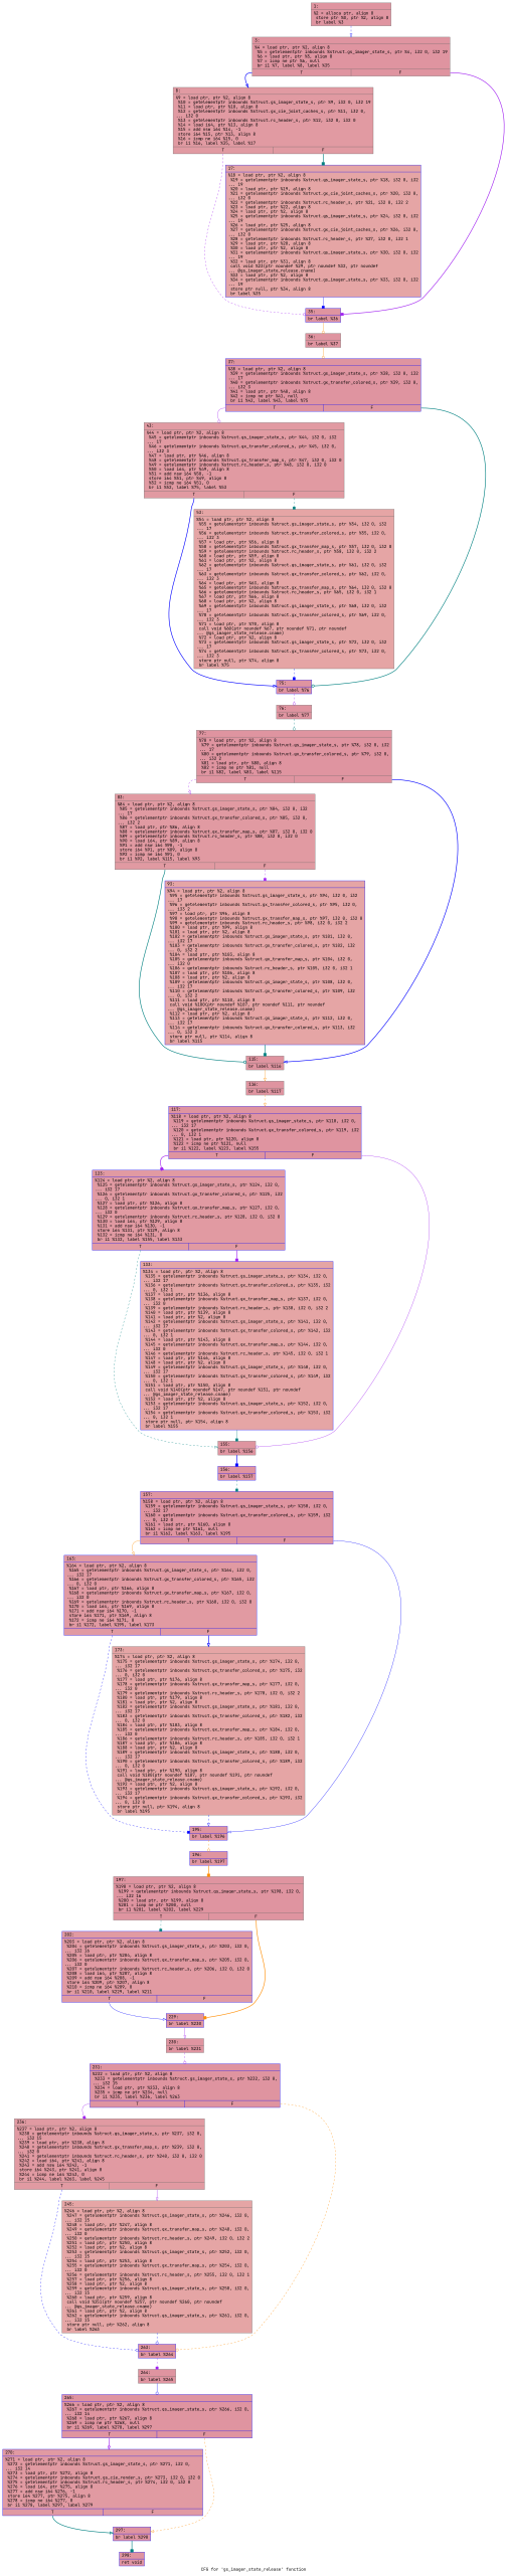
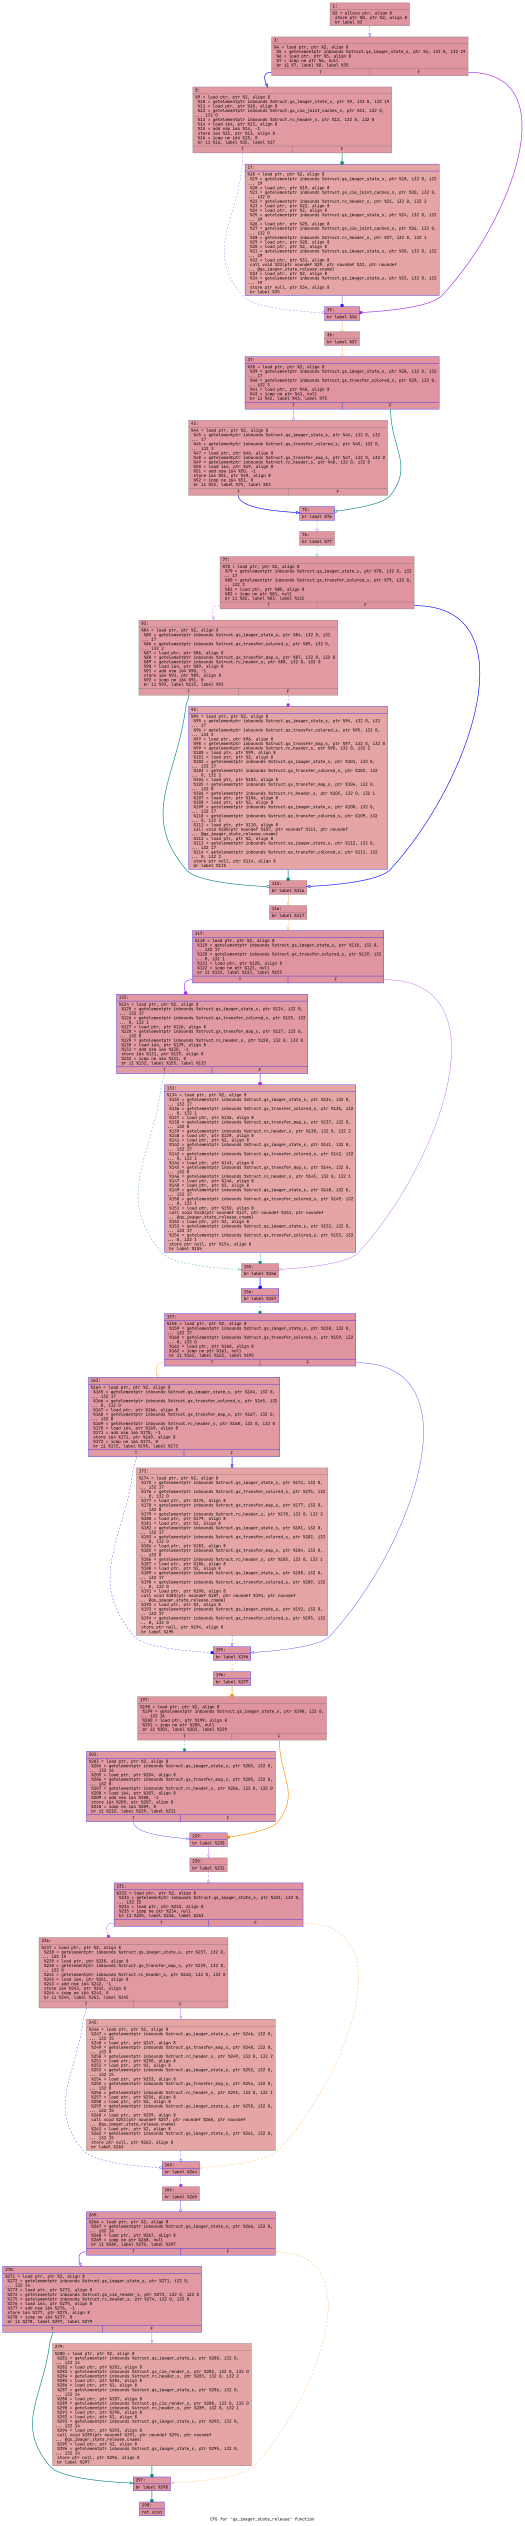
  digraph {
    fontname="JetBrains Mono"
    label="CFG for 'gs_imager_state_release' function"
    node [color=blue fillcolor="#b70d2870" fontname="JetBrains Mono" shape=record style=filled]
    edge [arrowhead=box color=purple fontname="JetBrains Mono" style=dashed]
    n1 [color=gray40 label="{1:\l|  %2 = alloca ptr, align 8\l  store ptr %0, ptr %2, align 8\l  br label %3\l}"]
    n2 [color=gray40 label="{3:\l|  %4 = load ptr, ptr %2, align 8\l  %5 = getelementptr inbounds %struct.gs_imager_state_s, ptr %4, i32 0, i32 19\l  %6 = load ptr, ptr %5, align 8\l  %7 = icmp ne ptr %6, null\l  br i1 %7, label %8, label %35\l|{<s0>T|<s1>F}}"]
    n3 [color=gray40 fillcolor="#bb1b2c70" label="{8:\l|  %9 = load ptr, ptr %2, align 8\l  %10 = getelementptr inbounds %struct.gs_imager_state_s, ptr %9, i32 0, i32 19\l  %11 = load ptr, ptr %10, align 8\l  %12 = getelementptr inbounds %struct.gx_cie_joint_caches_s, ptr %11, i32 0,\l... i32 0\l  %13 = getelementptr inbounds %struct.rc_header_s, ptr %12, i32 0, i32 0\l  %14 = load i64, ptr %13, align 8\l  %15 = add nsw i64 %14, -1\l  store i64 %15, ptr %13, align 8\l  %16 = icmp ne i64 %15, 0\l  br i1 %16, label %35, label %17\l|{<s0>T|<s1>F}}"]
    n4 [label="{35:\l|  br label %36\l}"]
    n5 [fillcolor="#c5333470" label="{17:\l|  %18 = load ptr, ptr %2, align 8\l  %19 = getelementptr inbounds %struct.gs_imager_state_s, ptr %18, i32 0, i32\l... 19\l  %20 = load ptr, ptr %19, align 8\l  %21 = getelementptr inbounds %struct.gx_cie_joint_caches_s, ptr %20, i32 0,\l... i32 0\l  %22 = getelementptr inbounds %struct.rc_header_s, ptr %21, i32 0, i32 2\l  %23 = load ptr, ptr %22, align 8\l  %24 = load ptr, ptr %2, align 8\l  %25 = getelementptr inbounds %struct.gs_imager_state_s, ptr %24, i32 0, i32\l... 19\l  %26 = load ptr, ptr %25, align 8\l  %27 = getelementptr inbounds %struct.gx_cie_joint_caches_s, ptr %26, i32 0,\l... i32 0\l  %28 = getelementptr inbounds %struct.rc_header_s, ptr %27, i32 0, i32 1\l  %29 = load ptr, ptr %28, align 8\l  %30 = load ptr, ptr %2, align 8\l  %31 = getelementptr inbounds %struct.gs_imager_state_s, ptr %30, i32 0, i32\l... 19\l  %32 = load ptr, ptr %31, align 8\l  call void %23(ptr noundef %29, ptr noundef %32, ptr noundef\l... @gs_imager_state_release.cname)\l  %33 = load ptr, ptr %2, align 8\l  %34 = getelementptr inbounds %struct.gs_imager_state_s, ptr %33, i32 0, i32\l... 19\l  store ptr null, ptr %34, align 8\l  br label %35\l}"]
    n6 [color=gray40 label="{36:\l|  br label %37\l}"]
    n7 [label="{37:\l|  %38 = load ptr, ptr %2, align 8\l  %39 = getelementptr inbounds %struct.gs_imager_state_s, ptr %38, i32 0, i32\l... 17\l  %40 = getelementptr inbounds %struct.gx_transfer_colored_s, ptr %39, i32 0,\l... i32 3\l  %41 = load ptr, ptr %40, align 8\l  %42 = icmp ne ptr %41, null\l  br i1 %42, label %43, label %75\l|{<s0>T|<s1>F}}"]
    n8 [color=gray40 fillcolor="#bb1b2c70" label="{43:\l|  %44 = load ptr, ptr %2, align 8\l  %45 = getelementptr inbounds %struct.gs_imager_state_s, ptr %44, i32 0, i32\l... 17\l  %46 = getelementptr inbounds %struct.gx_transfer_colored_s, ptr %45, i32 0,\l... i32 3\l  %47 = load ptr, ptr %46, align 8\l  %48 = getelementptr inbounds %struct.gx_transfer_map_s, ptr %47, i32 0, i32 0\l  %49 = getelementptr inbounds %struct.rc_header_s, ptr %48, i32 0, i32 0\l  %50 = load i64, ptr %49, align 8\l  %51 = add nsw i64 %50, -1\l  store i64 %51, ptr %49, align 8\l  %52 = icmp ne i64 %51, 0\l  br i1 %52, label %75, label %53\l|{<s0>T|<s1>F}}"]
    n9 [label="{75:\l|  br label %76\l}"]
-   n10 [color=gray40 fillcolor="#c5333470" label="{53:\l|  %54 = load ptr, ptr %2, align 8\l  %55 = getelementptr inbounds %struct.gs_imager_state_s, ptr %54, i32 0, i32\l... 17\l  %56 = getelementptr inbounds %struct.gx_transfer_colored_s, ptr %55, i32 0,\l... i32 3\l  %57 = load ptr, ptr %56, align 8\l  %58 = getelementptr inbounds %struct.gx_transfer_map_s, ptr %57, i32 0, i32 0\l  %59 = getelementptr inbounds %struct.rc_header_s, ptr %58, i32 0, i32 2\l  %60 = load ptr, ptr %59, align 8\l  %61 = load ptr, ptr %2, align 8\l  %62 = getelementptr inbounds %struct.gs_imager_state_s, ptr %61, i32 0, i32\l... 17\l  %63 = getelementptr inbounds %struct.gx_transfer_colored_s, ptr %62, i32 0,\l... i32 3\l  %64 = load ptr, ptr %63, align 8\l  %65 = getelementptr inbounds %struct.gx_transfer_map_s, ptr %64, i32 0, i32 0\l  %66 = getelementptr inbounds %struct.rc_header_s, ptr %65, i32 0, i32 1\l  %67 = load ptr, ptr %66, align 8\l  %68 = load ptr, ptr %2, align 8\l  %69 = getelementptr inbounds %struct.gs_imager_state_s, ptr %68, i32 0, i32\l... 17\l  %70 = getelementptr inbounds %struct.gx_transfer_colored_s, ptr %69, i32 0,\l... i32 3\l  %71 = load ptr, ptr %70, align 8\l  call void %60(ptr noundef %67, ptr noundef %71, ptr noundef\l... @gs_imager_state_release.cname)\l  %72 = load ptr, ptr %2, align 8\l  %73 = getelementptr inbounds %struct.gs_imager_state_s, ptr %72, i32 0, i32\l... 17\l  %74 = getelementptr inbounds %struct.gx_transfer_colored_s, ptr %73, i32 0,\l... i32 3\l  store ptr null, ptr %74, align 8\l  br label %75\l}"]
    n11 [color=gray40 label="{76:\l|  br label %77\l}"]
    n12 [color=gray40 label="{77:\l|  %78 = load ptr, ptr %2, align 8\l  %79 = getelementptr inbounds %struct.gs_imager_state_s, ptr %78, i32 0, i32\l... 17\l  %80 = getelementptr inbounds %struct.gx_transfer_colored_s, ptr %79, i32 0,\l... i32 2\l  %81 = load ptr, ptr %80, align 8\l  %82 = icmp ne ptr %81, null\l  br i1 %82, label %83, label %115\l|{<s0>T|<s1>F}}"]
    n13 [color=gray40 fillcolor="#bb1b2c70" label="{83:\l|  %84 = load ptr, ptr %2, align 8\l  %85 = getelementptr inbounds %struct.gs_imager_state_s, ptr %84, i32 0, i32\l... 17\l  %86 = getelementptr inbounds %struct.gx_transfer_colored_s, ptr %85, i32 0,\l... i32 2\l  %87 = load ptr, ptr %86, align 8\l  %88 = getelementptr inbounds %struct.gx_transfer_map_s, ptr %87, i32 0, i32 0\l  %89 = getelementptr inbounds %struct.rc_header_s, ptr %88, i32 0, i32 0\l  %90 = load i64, ptr %89, align 8\l  %91 = add nsw i64 %90, -1\l  store i64 %91, ptr %89, align 8\l  %92 = icmp ne i64 %91, 0\l  br i1 %92, label %115, label %93\l|{<s0>T|<s1>F}}"]
    n14 [color=gray40 label="{115:\l|  br label %116\l}"]
    n15 [fillcolor="#c5333470" label="{93:\l|  %94 = load ptr, ptr %2, align 8\l  %95 = getelementptr inbounds %struct.gs_imager_state_s, ptr %94, i32 0, i32\l... 17\l  %96 = getelementptr inbounds %struct.gx_transfer_colored_s, ptr %95, i32 0,\l... i33 2\l  %97 = load ptr, ptr %96, align 8\l  %98 = getelementptr inbounds %struct.gx_transfer_map_s, ptr %97, i32 0, i32 0\l  %99 = getelementptr inbounds %struct.rc_header_s, ptr %98, i32 0, i32 2\l  %100 = load ptr, ptr %99, align 8\l  %101 = load ptr, ptr %2, align 8\l  %102 = getelementptr inbounds %struct.gs_imager_state_s, ptr %101, i32 0,\l... i32 17\l  %103 = getelementptr inbounds %struct.gx_transfer_colored_s, ptr %102, i32\l... 0, i32 2\l  %104 = load ptr, ptr %103, align 8\l  %105 = getelementptr inbounds %struct.gx_transfer_map_s, ptr %104, i32 0,\l... i32 0\l  %106 = getelementptr inbounds %struct.rc_header_s, ptr %105, i32 0, i32 1\l  %107 = load ptr, ptr %106, align 8\l  %108 = load ptr, ptr %2, align 8\l  %109 = getelementptr inbounds %struct.gs_imager_state_s, ptr %108, i32 0,\l... i32 17\l  %110 = getelementptr inbounds %struct.gx_transfer_colored_s, ptr %109, i32\l... 0, i32 2\l  %111 = load ptr, ptr %110, align 8\l  call void %100(ptr noundef %107, ptr noundef %111, ptr noundef\l... @gs_imager_state_release.cname)\l  %112 = load ptr, ptr %2, align 8\l  %113 = getelementptr inbounds %struct.gs_imager_state_s, ptr %112, i32 0,\l... i32 17\l  %114 = getelementptr inbounds %struct.gx_transfer_colored_s, ptr %113, i32\l... 0, i32 2\l  store ptr null, ptr %114, align 8\l  br label %115\l}"]
    n16 [color=gray40 label="{116:\l|  br label %117\l}"]
    n17 [label="{117:\l|  %118 = load ptr, ptr %2, align 8\l  %119 = getelementptr inbounds %struct.gs_imager_state_s, ptr %118, i32 0,\l... i32 17\l  %120 = getelementptr inbounds %struct.gx_transfer_colored_s, ptr %119, i32\l... 0, i32 1\l  %121 = load ptr, ptr %120, align 8\l  %122 = icmp ne ptr %121, null\l  br i1 %122, label %123, label %155\l|{<s0>T|<s1>F}}"]
    n18 [fillcolor="#bb1b2c70" label="{123:\l|  %124 = load ptr, ptr %2, align 8\l  %125 = getelementptr inbounds %struct.gs_imager_state_s, ptr %124, i32 0,\l... i32 17\l  %126 = getelementptr inbounds %struct.gx_transfer_colored_s, ptr %125, i32\l... 0, i32 1\l  %127 = load ptr, ptr %126, align 8\l  %128 = getelementptr inbounds %struct.gx_transfer_map_s, ptr %127, i32 0,\l... i32 0\l  %129 = getelementptr inbounds %struct.rc_header_s, ptr %128, i32 0, i32 0\l  %130 = load i64, ptr %129, align 8\l  %131 = add nsw i64 %130, -1\l  store i64 %131, ptr %129, align 8\l  %132 = icmp ne i64 %131, 0\l  br i1 %132, label %155, label %133\l|{<s0>T|<s1>F}}"]
    n19 [color=gray40 label="{155:\l|  br label %156\l}"]
    n20 [fillcolor="#c5333470" label="{133:\l|  %134 = load ptr, ptr %2, align 8\l  %135 = getelementptr inbounds %struct.gs_imager_state_s, ptr %134, i32 0,\l... i32 17\l  %136 = getelementptr inbounds %struct.gx_transfer_colored_s, ptr %135, i32\l... 0, i32 1\l  %137 = load ptr, ptr %136, align 8\l  %138 = getelementptr inbounds %struct.gx_transfer_map_s, ptr %137, i32 0,\l... i32 0\l  %139 = getelementptr inbounds %struct.rc_header_s, ptr %138, i32 0, i32 2\l  %140 = load ptr, ptr %139, align 8\l  %141 = load ptr, ptr %2, align 8\l  %142 = getelementptr inbounds %struct.gs_imager_state_s, ptr %141, i32 0,\l... i32 17\l  %143 = getelementptr inbounds %struct.gx_transfer_colored_s, ptr %142, i32\l... 0, i32 1\l  %144 = load ptr, ptr %143, align 8\l  %145 = getelementptr inbounds %struct.gx_transfer_map_s, ptr %144, i32 0,\l... i32 0\l  %146 = getelementptr inbounds %struct.rc_header_s, ptr %145, i32 0, i32 1\l  %147 = load ptr, ptr %146, align 8\l  %148 = load ptr, ptr %2, align 8\l  %149 = getelementptr inbounds %struct.gs_imager_state_s, ptr %148, i32 0,\l... i32 17\l  %150 = getelementptr inbounds %struct.gx_transfer_colored_s, ptr %149, i32\l... 0, i32 1\l  %151 = load ptr, ptr %150, align 8\l  call void %140(ptr noundef %147, ptr noundef %151, ptr noundef\l... @gs_imager_state_release.cname)\l  %152 = load ptr, ptr %2, align 8\l  %153 = getelementptr inbounds %struct.gs_imager_state_s, ptr %152, i32 0,\l... i32 17\l  %154 = getelementptr inbounds %struct.gx_transfer_colored_s, ptr %153, i32\l... 0, i32 1\l  store ptr null, ptr %154, align 8\l  br label %155\l}"]
    n21 [label="{156:\l|  br label %157\l}"]
    n22 [label="{157:\l|  %158 = load ptr, ptr %2, align 8\l  %159 = getelementptr inbounds %struct.gs_imager_state_s, ptr %158, i32 0,\l... i32 17\l  %160 = getelementptr inbounds %struct.gx_transfer_colored_s, ptr %159, i32\l... 0, i32 0\l  %161 = load ptr, ptr %160, align 8\l  %162 = icmp ne ptr %161, null\l  br i1 %162, label %163, label %195\l|{<s0>T|<s1>F}}"]
    n23 [fillcolor="#bb1b2c70" label="{163:\l|  %164 = load ptr, ptr %2, align 8\l  %165 = getelementptr inbounds %struct.gs_imager_state_s, ptr %164, i32 0,\l... i32 17\l  %166 = getelementptr inbounds %struct.gx_transfer_colored_s, ptr %165, i32\l... 0, i32 0\l  %167 = load ptr, ptr %166, align 8\l  %168 = getelementptr inbounds %struct.gx_transfer_map_s, ptr %167, i32 0,\l... i32 0\l  %169 = getelementptr inbounds %struct.rc_header_s, ptr %168, i32 0, i32 0\l  %170 = load i64, ptr %169, align 8\l  %171 = add nsw i64 %170, -1\l  store i64 %171, ptr %169, align 8\l  %172 = icmp ne i64 %171, 0\l  br i1 %172, label %195, label %173\l|{<s0>T|<s1>F}}"]
    n24 [label="{195:\l|  br label %196\l}"]
    n25 [color=gray40 fillcolor="#c5333470" label="{173:\l|  %174 = load ptr, ptr %2, align 8\l  %175 = getelementptr inbounds %struct.gs_imager_state_s, ptr %174, i32 0,\l... i32 17\l  %176 = getelementptr inbounds %struct.gx_transfer_colored_s, ptr %175, i32\l... 0, i32 0\l  %177 = load ptr, ptr %176, align 8\l  %178 = getelementptr inbounds %struct.gx_transfer_map_s, ptr %177, i32 0,\l... i32 0\l  %179 = getelementptr inbounds %struct.rc_header_s, ptr %178, i32 0, i32 2\l  %180 = load ptr, ptr %179, align 8\l  %181 = load ptr, ptr %2, align 8\l  %182 = getelementptr inbounds %struct.gs_imager_state_s, ptr %181, i32 0,\l... i32 17\l  %183 = getelementptr inbounds %struct.gx_transfer_colored_s, ptr %182, i32\l... 0, i32 0\l  %184 = load ptr, ptr %183, align 8\l  %185 = getelementptr inbounds %struct.gx_transfer_map_s, ptr %184, i32 0,\l... i32 0\l  %186 = getelementptr inbounds %struct.rc_header_s, ptr %185, i32 0, i32 1\l  %187 = load ptr, ptr %186, align 8\l  %188 = load ptr, ptr %2, align 8\l  %189 = getelementptr inbounds %struct.gs_imager_state_s, ptr %188, i32 0,\l... i32 17\l  %190 = getelementptr inbounds %struct.gx_transfer_colored_s, ptr %189, i32\l... 0, i32 0\l  %191 = load ptr, ptr %190, align 8\l  call void %180(ptr noundef %187, ptr noundef %191, ptr noundef\l... @gs_imager_state_release.cname)\l  %192 = load ptr, ptr %2, align 8\l  %193 = getelementptr inbounds %struct.gs_imager_state_s, ptr %192, i32 0,\l... i32 17\l  %194 = getelementptr inbounds %struct.gx_transfer_colored_s, ptr %193, i32\l... 0, i32 0\l  store ptr null, ptr %194, align 8\l  br label %195\l}"]
    n26 [label="{196:\l|  br label %197\l}"]
    n27 [color=gray40 label="{197:\l|  %198 = load ptr, ptr %2, align 8\l  %199 = getelementptr inbounds %struct.gs_imager_state_s, ptr %198, i32 0,\l... i32 16\l  %200 = load ptr, ptr %199, align 8\l  %201 = icmp ne ptr %200, null\l  br i1 %201, label %202, label %229\l|{<s0>T|<s1>F}}"]
    n28 [fillcolor="#bb1b2c70" label="{202:\l|  %203 = load ptr, ptr %2, align 8\l  %204 = getelementptr inbounds %struct.gs_imager_state_s, ptr %203, i32 0,\l... i32 16\l  %205 = load ptr, ptr %204, align 8\l  %206 = getelementptr inbounds %struct.gx_transfer_map_s, ptr %205, i32 0,\l... i32 0\l  %207 = getelementptr inbounds %struct.rc_header_s, ptr %206, i32 0, i32 0\l  %208 = load i64, ptr %207, align 8\l  %209 = add nsw i64 %208, -1\l  store i64 %209, ptr %207, align 8\l  %210 = icmp ne i64 %209, 0\l  br i1 %210, label %229, label %211\l|{<s0>T|<s1>F}}"]
    n29 [label="{229:\l|  br label %230\l}"]
    n30 [color=gray40 label="{230:\l|  br label %231\l}"]
    n31 [label="{231:\l|  %232 = load ptr, ptr %2, align 8\l  %233 = getelementptr inbounds %struct.gs_imager_state_s, ptr %232, i32 0,\l... i32 15\l  %234 = load ptr, ptr %233, align 8\l  %235 = icmp ne ptr %234, null\l  br i1 %235, label %236, label %263\l|{<s0>T|<s1>F}}"]
    n32 [color=gray40 fillcolor="#bb1b2c70" label="{236:\l|  %237 = load ptr, ptr %2, align 8\l  %238 = getelementptr inbounds %struct.gs_imager_state_s, ptr %237, i32 0,\l... i32 15\l  %239 = load ptr, ptr %238, align 8\l  %240 = getelementptr inbounds %struct.gx_transfer_map_s, ptr %239, i32 0,\l... i32 0\l  %241 = getelementptr inbounds %struct.rc_header_s, ptr %240, i32 0, i32 0\l  %242 = load i64, ptr %241, align 8\l  %243 = add nsw i64 %242, -1\l  store i64 %243, ptr %241, align 8\l  %244 = icmp ne i64 %243, 0\l  br i1 %244, label %263, label %245\l|{<s0>T|<s1>F}}"]
    n33 [label="{263:\l|  br label %264\l}"]
    n34 [color=gray40 fillcolor="#c5333470" label="{245:\l|  %246 = load ptr, ptr %2, align 8\l  %247 = getelementptr inbounds %struct.gs_imager_state_s, ptr %246, i32 0,\l... i32 15\l  %248 = load ptr, ptr %247, align 8\l  %249 = getelementptr inbounds %struct.gx_transfer_map_s, ptr %248, i32 0,\l... i32 0\l  %250 = getelementptr inbounds %struct.rc_header_s, ptr %249, i32 0, i32 2\l  %251 = load ptr, ptr %250, align 8\l  %252 = load ptr, ptr %2, align 8\l  %253 = getelementptr inbounds %struct.gs_imager_state_s, ptr %252, i32 0,\l... i32 15\l  %254 = load ptr, ptr %253, align 8\l  %255 = getelementptr inbounds %struct.gx_transfer_map_s, ptr %254, i32 0,\l... i32 0\l  %256 = getelementptr inbounds %struct.rc_header_s, ptr %255, i32 0, i32 1\l  %257 = load ptr, ptr %256, align 8\l  %258 = load ptr, ptr %2, align 8\l  %259 = getelementptr inbounds %struct.gs_imager_state_s, ptr %258, i32 0,\l... i32 15\l  %260 = load ptr, ptr %259, align 8\l  call void %251(ptr noundef %257, ptr noundef %260, ptr noundef\l... @gs_imager_state_release.cname)\l  %261 = load ptr, ptr %2, align 8\l  %262 = getelementptr inbounds %struct.gs_imager_state_s, ptr %261, i32 0,\l... i32 15\l  store ptr null, ptr %262, align 8\l  br label %263\l}"]
    n35 [color=gray40 label="{264:\l|  br label %265\l}"]
    n36 [label="{265:\l|  %266 = load ptr, ptr %2, align 8\l  %267 = getelementptr inbounds %struct.gs_imager_state_s, ptr %266, i32 0,\l... i32 14\l  %268 = load ptr, ptr %267, align 8\l  %269 = icmp ne ptr %268, null\l  br i1 %269, label %270, label %297\l|{<s0>T|<s1>F}}"]
    n37 [fillcolor="#bb1b2c70" label="{270:\l|  %271 = load ptr, ptr %2, align 8\l  %272 = getelementptr inbounds %struct.gs_imager_state_s, ptr %271, i32 0,\l... i32 14\l  %273 = load ptr, ptr %272, align 8\l  %274 = getelementptr inbounds %struct.gs_cie_render_s, ptr %273, i32 0, i32 0\l  %275 = getelementptr inbounds %struct.rc_header_s, ptr %274, i32 0, i32 0\l  %276 = load i64, ptr %275, align 8\l  %277 = add nsw i64 %276, -1\l  store i64 %277, ptr %275, align 8\l  %278 = icmp ne i64 %277, 0\l  br i1 %278, label %297, label %279\l|{<s0>T|<s1>F}}"]
    n38 [label="{297:\l|  br label %298\l}"]
+   n39 [color=gray40 fillcolor="#c5333470" label="{279:\l|  %280 = load ptr, ptr %2, align 8\l  %281 = getelementptr inbounds %struct.gs_imager_state_s, ptr %280, i32 0,\l... i32 14\l  %282 = load ptr, ptr %281, align 8\l  %283 = getelementptr inbounds %struct.gs_cie_render_s, ptr %282, i32 0, i32 0\l  %284 = getelementptr inbounds %struct.rc_header_s, ptr %283, i32 0, i32 2\l  %285 = load ptr, ptr %284, align 8\l  %286 = load ptr, ptr %2, align 8\l  %287 = getelementptr inbounds %struct.gs_imager_state_s, ptr %286, i32 0,\l... i32 14\l  %288 = load ptr, ptr %287, align 8\l  %289 = getelementptr inbounds %struct.gs_cie_render_s, ptr %288, i32 0, i32 0\l  %290 = getelementptr inbounds %struct.rc_header_s, ptr %289, i32 0, i32 1\l  %291 = load ptr, ptr %290, align 8\l  %292 = load ptr, ptr %2, align 8\l  %293 = getelementptr inbounds %struct.gs_imager_state_s, ptr %292, i32 0,\l... i32 14\l  %294 = load ptr, ptr %293, align 8\l  call void %285(ptr noundef %291, ptr noundef %294, ptr noundef\l... @gs_imager_state_release.cname)\l  %295 = load ptr, ptr %2, align 8\l  %296 = getelementptr inbounds %struct.gs_imager_state_s, ptr %295, i32 0,\l... i32 14\l  store ptr null, ptr %296, align 8\l  br label %297\l}"]
    n40 [label="{298:\l|  ret void\l}"]
    n1 -> n2 [arrowhead=onormal color=blue]
    n2 -> n3 [arrowhead=onormal color=blue style=bold tailport=s0]
    n2 -> n4 [style=bold tailport=s1]
    n3 -> n4 [arrowhead=odot tailport=s0]
    n3 -> n5 [color=teal style=bold tailport=s1]
    n4 -> n6 [arrowhead=odot color=darkorange style=solid]
    n5 -> n4 [color=blue style=solid]
    n6 -> n7 [arrowhead=odot color=darkorange style=solid]
    n7 -> n8 [arrowhead=odot style=solid tailport=s0]
    n7 -> n9 [arrowhead=odot color=teal style=bold tailport=s1]
    n8 -> n9 [arrowhead=onormal color=blue style=bold tailport=s0]
-   n8 -> n10 [color=teal tailport=s1]
    n9 -> n11 [arrowhead=odot]
-   n10 -> n9 [color=blue]
    n11 -> n12 [arrowhead=odot color=teal]
    n12 -> n13 [arrowhead=onormal tailport=s0]
    n12 -> n14 [arrowhead=onormal color=blue style=bold tailport=s1]
    n13 -> n14 [arrowhead=odot color=teal style=bold tailport=s0]
    n13 -> n15 [tailport=s1]
    n14 -> n16 [arrowhead=onormal color=darkorange style=solid]
    n15 -> n14 [color=teal style=bold]
    n16 -> n17 [arrowhead=onormal color=darkorange]
    n17 -> n18 [style=bold tailport=s0]
    n17 -> n19 [arrowhead=odot style=solid tailport=s1]
    n18 -> n19 [arrowhead=onormal color=teal tailport=s0]
    n18 -> n20 [style=bold tailport=s1]
    n19 -> n21 [color=blue style=bold]
    n20 -> n19 [color=teal style=solid]
    n21 -> n22 [color=teal]
    n22 -> n23 [arrowhead=onormal color=darkorange style=solid tailport=s0]
    n22 -> n24 [arrowhead=onormal color=blue style=solid tailport=s1]
    n23 -> n24 [color=blue tailport=s0]
    n23 -> n25 [arrowhead=onormal color=blue style=bold tailport=s1]
    n24 -> n26 [arrowhead=odot color=darkorange]
    n25 -> n24 [arrowhead=onormal color=blue]
    n26 -> n27 [color=darkorange style=bold]
    n27 -> n28 [color=teal tailport=s0]
    n27 -> n29 [color=darkorange style=bold tailport=s1]
    n28 -> n29 [arrowhead=onormal color=blue style=solid tailport=s0]
    n29 -> n30 [arrowhead=onormal style=solid]
    n30 -> n31 [arrowhead=odot]
    n31 -> n32 [style=solid tailport=s0]
    n31 -> n33 [arrowhead=odot color=darkorange tailport=s1]
    n32 -> n33 [arrowhead=odot color=blue tailport=s0]
    n32 -> n34 [arrowhead=onormal style=solid tailport=s1]
    n33 -> n35
    n34 -> n33 [arrowhead=odot color=blue]
    n35 -> n36 [arrowhead=odot color=blue style=solid]
    n36 -> n37 [arrowhead=onormal style=bold tailport=s0]
    n36 -> n38 [arrowhead=onormal color=darkorange tailport=s1]
    n37 -> n38 [arrowhead=onormal color=teal style=bold tailport=s0]
+   n37 -> n39 [arrowhead=onormal style=solid tailport=s1]
    n38 -> n40 [color=teal style=bold]
+   n39 -> n38 [color=teal style=bold]
  }
